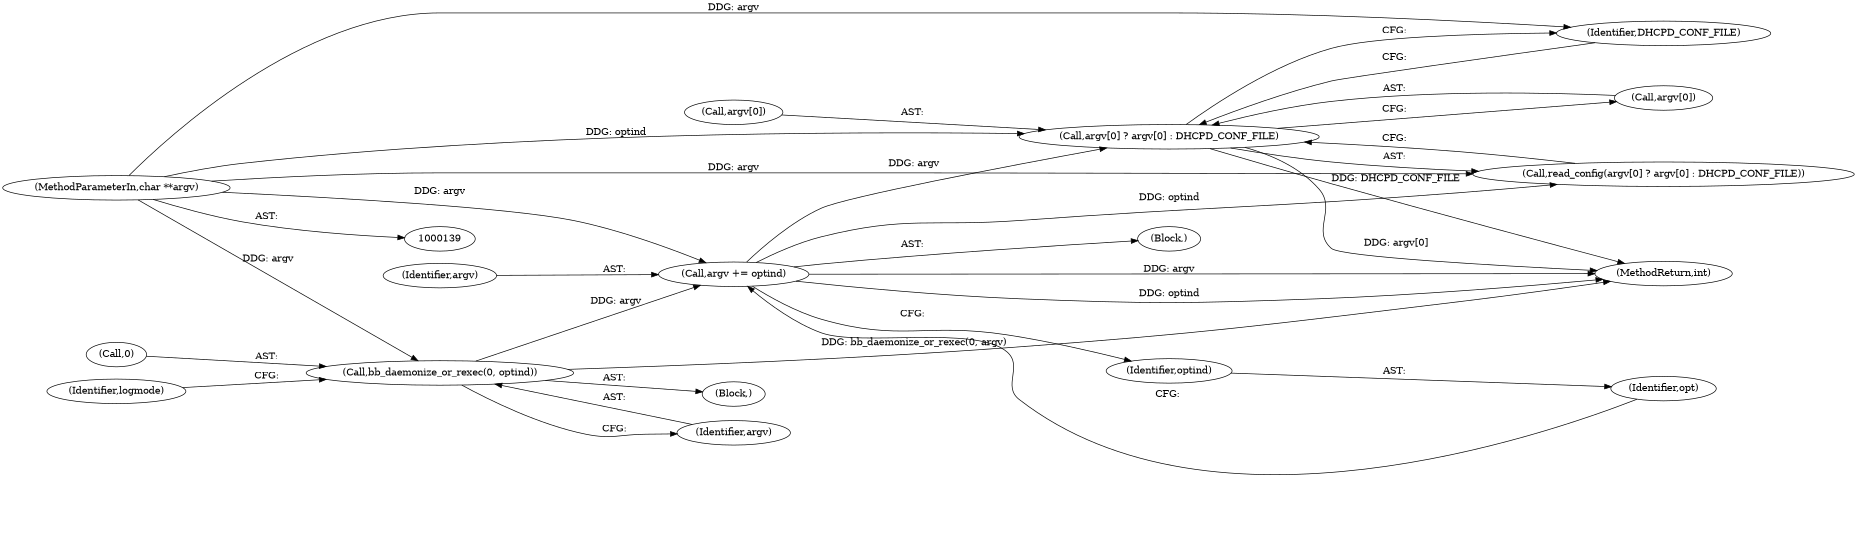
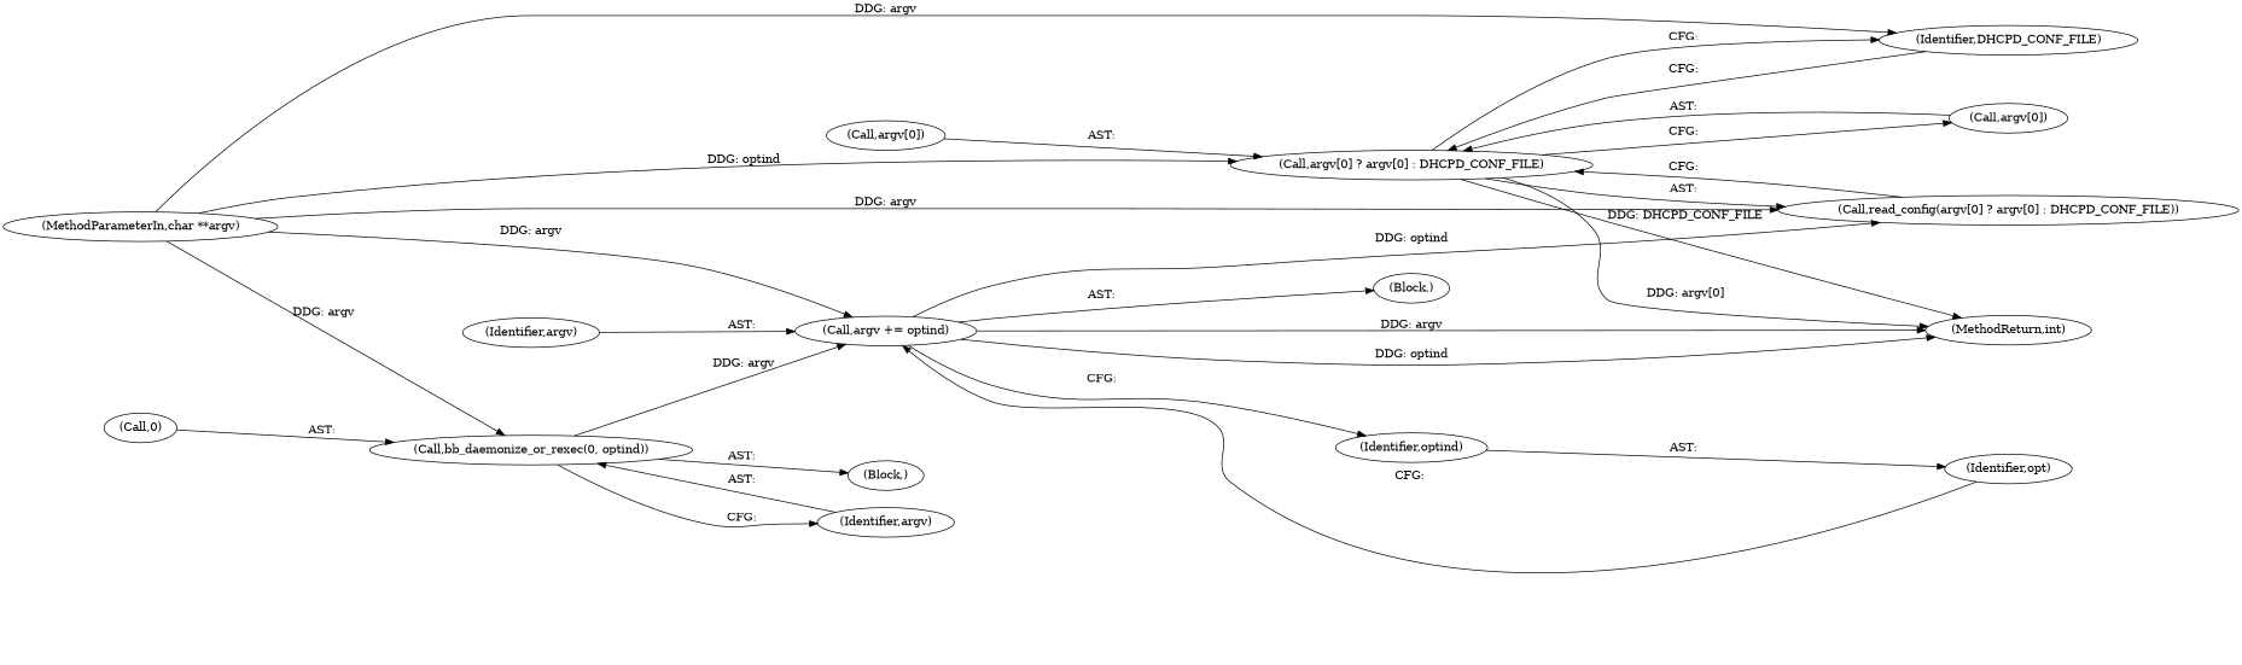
  digraph {
    rankdir=LR
    n1 [label="(Call,argv[0] ? argv[0] : DHCPD_CONF_FILE)"]
    n2 [label="(Call,read_config(argv[0] ? argv[0] : DHCPD_CONF_FILE))"]
    n3 [label="(MethodReturn,int)"]
    n4 [label="(Identifier,DHCPD_CONF_FILE)"]
    n5 [label="(Call,argv[0])"]
    n6 [label="(MethodParameterIn,char **argv)"]
    n7 [label="(Call,argv += optind)"]
    n8 [label="(Call,bb_daemonize_or_rexec(0, optind))"]
-   1000139
    n10 [label="(Block,)"]
    n11 [label="(Identifier,optind)"]
    n12 [label="(Block,)"]
    n13 [label="(Identifier,argv)"]
    n14 [label="(Identifier,opt)"]
    n15 [label="(Call,argv[0])"]
    n16 [label="(Call,0)"]
-   n17 [label="(Identifier,logmode)"]
    n18 [label="(Identifier,argv)"]
    n1 -> n2 [label="AST: "]
    n1 -> n3 [label="DDG: argv[0]"]
    n1 -> n3 [label="DDG: DHCPD_CONF_FILE"]
    n1 -> n4 [label="CFG: "]
    n1 -> n5 [label="CFG: "]
    n2 -> n1 [label="CFG: "]
    n4 -> n1 [label="CFG: "]
    n5 -> n1 [label="AST: "]
    n6 -> n1 [label="DDG: optind"]
    n6 -> n2 [label="DDG: argv"]
    n6 -> n4 [label="DDG: argv"]
    n6 -> n7 [label="DDG: argv"]
    n6 -> n8 [label="DDG: argv"]
-   n6 -> 1000139 [label="AST: "]
-   n7 -> n1 [label="DDG: argv"]
    n7 -> n2 [label="DDG: optind"]
    n7 -> n3 [label="DDG: optind"]
    n7 -> n3 [label="DDG: argv"]
    n7 -> n10 [label="AST: "]
    n7 -> n11 [label="CFG: "]
-   n8 -> n3 [label="DDG: bb_daemonize_or_rexec(0, argv)"]
    n8 -> n7 [label="DDG: argv"]
    n8 -> n12 [label="AST: "]
    n8 -> n13 [label="CFG: "]
    n11 -> n14 [label="AST: "]
    n13 -> n8 [label="AST: "]
    n14 -> n7 [label="CFG: "]
    n15 -> n1 [label="AST: "]
    n16 -> n8 [label="AST: "]
-   n17 -> n8 [label="CFG: "]
    n18 -> n7 [label="AST: "]
  }
